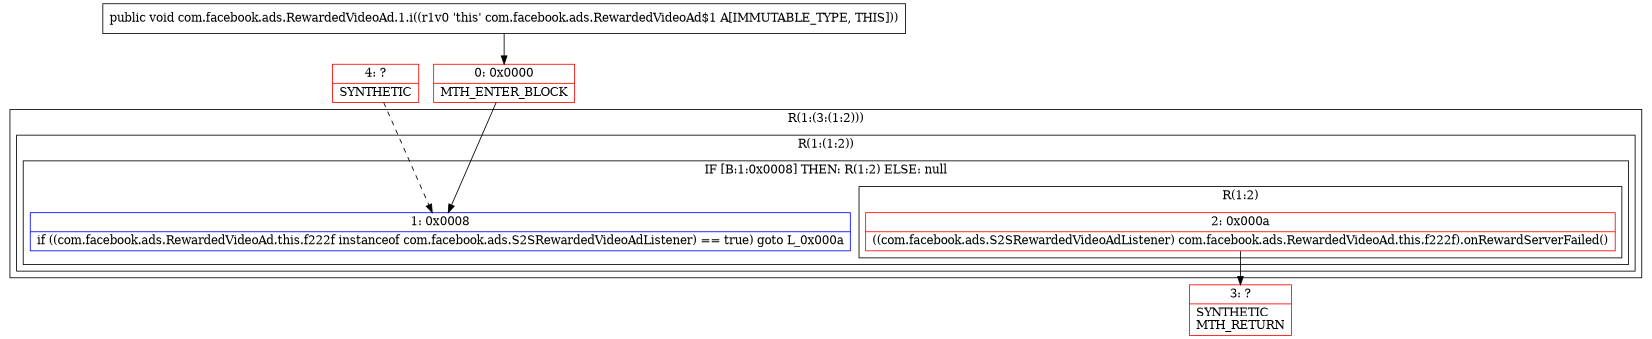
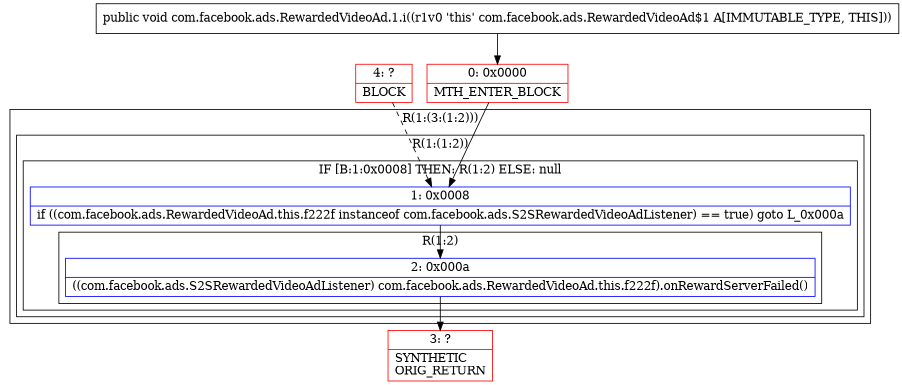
  digraph {
    node [color=red shape=record]
-   n1 [label="{2\:\ 0x000a|((com.facebook.ads.S2SRewardedVideoAdListener) com.facebook.ads.RewardedVideoAd.this.f222f).onRewardServerFailed()\l}"]
+   n1 [color=blue label="{2\:\ 0x000a|((com.facebook.ads.S2SRewardedVideoAdListener) com.facebook.ads.RewardedVideoAd.this.f222f).onRewardServerFailed()\l}"]
    n2 [color=blue label="{1\:\ 0x0008|if ((com.facebook.ads.RewardedVideoAd.this.f222f instanceof com.facebook.ads.S2SRewardedVideoAdListener) == true) goto L_0x000a\l}"]
-   n3 [label="{3\:\ ?|SYNTHETIC\lMTH_RETURN\l}"]
-   n4 [label="{4\:\ ?|SYNTHETIC\l}"]
+   n3 [label="{3\:\ ?|SYNTHETIC\lORIG_RETURN\l}"]
+   n4 [label="{4\:\ ?|BLOCK\l}"]
    n5 [label="{0\:\ 0x0000|MTH_ENTER_BLOCK\l}"]
    n6 [label="{public void com.facebook.ads.RewardedVideoAd.1.i((r1v0 'this' com.facebook.ads.RewardedVideoAd$1 A[IMMUTABLE_TYPE, THIS])) }" color=""]
    subgraph cluster_1 {
      label="R(1:(3:(1:2)))"
      subgraph cluster_2 {
        label="R(1:(1:2))"
        subgraph cluster_3 {
          label="IF [B:1:0x0008] THEN: R(1:2) ELSE: null"
          n2
          subgraph cluster_4 {
            label="R(1:2)"
            n1
          }
        }
      }
    }
    n1 -> n3
+   n2 -> n1
    n4 -> n2 [style=dashed]
    n5 -> n2
    n6 -> n5
  }
